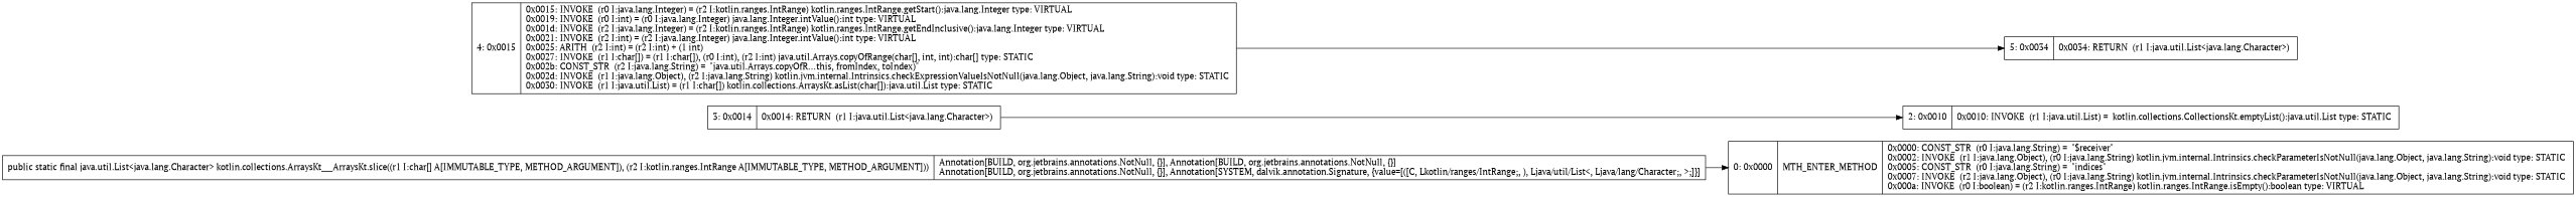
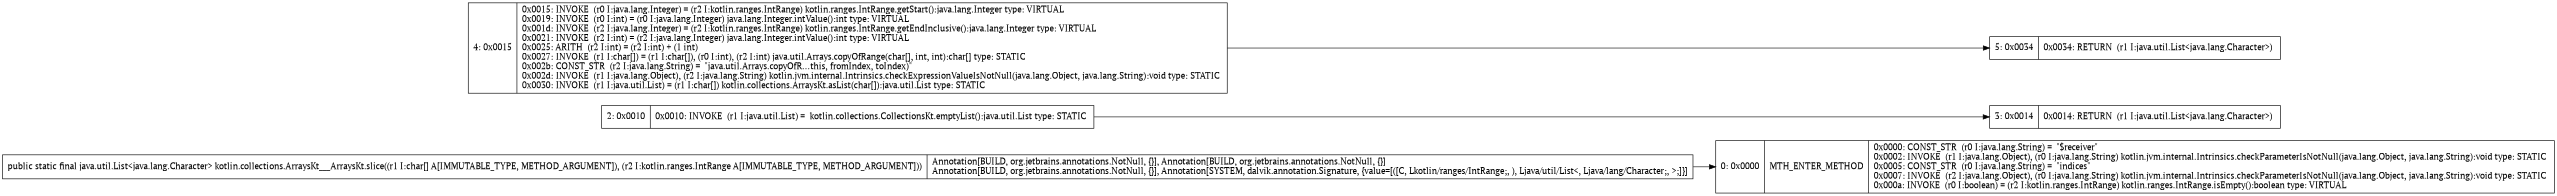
  digraph {
    fontname="PT Serif"
    rankdir=LR
    node [fontname="PT Serif" shape=record]
    edge [fontname="PT Serif"]
    n1 [label="{0\:\ 0x0000|MTH_ENTER_METHOD\l|0x0000: CONST_STR  (r0 I:java.lang.String) =  \"$receiver\" \l0x0002: INVOKE  (r1 I:java.lang.Object), (r0 I:java.lang.String) kotlin.jvm.internal.Intrinsics.checkParameterIsNotNull(java.lang.Object, java.lang.String):void type: STATIC \l0x0005: CONST_STR  (r0 I:java.lang.String) =  \"indices\" \l0x0007: INVOKE  (r2 I:java.lang.Object), (r0 I:java.lang.String) kotlin.jvm.internal.Intrinsics.checkParameterIsNotNull(java.lang.Object, java.lang.String):void type: STATIC \l0x000a: INVOKE  (r0 I:boolean) = (r2 I:kotlin.ranges.IntRange) kotlin.ranges.IntRange.isEmpty():boolean type: VIRTUAL \l}"]
    n2 [label="{2\:\ 0x0010|0x0010: INVOKE  (r1 I:java.util.List) =  kotlin.collections.CollectionsKt.emptyList():java.util.List type: STATIC \l}"]
    n3 [label="{3\:\ 0x0014|0x0014: RETURN  (r1 I:java.util.List\<java.lang.Character\>) \l}"]
    n4 [label="{4\:\ 0x0015|0x0015: INVOKE  (r0 I:java.lang.Integer) = (r2 I:kotlin.ranges.IntRange) kotlin.ranges.IntRange.getStart():java.lang.Integer type: VIRTUAL \l0x0019: INVOKE  (r0 I:int) = (r0 I:java.lang.Integer) java.lang.Integer.intValue():int type: VIRTUAL \l0x001d: INVOKE  (r2 I:java.lang.Integer) = (r2 I:kotlin.ranges.IntRange) kotlin.ranges.IntRange.getEndInclusive():java.lang.Integer type: VIRTUAL \l0x0021: INVOKE  (r2 I:int) = (r2 I:java.lang.Integer) java.lang.Integer.intValue():int type: VIRTUAL \l0x0025: ARITH  (r2 I:int) = (r2 I:int) + (1 int) \l0x0027: INVOKE  (r1 I:char[]) = (r1 I:char[]), (r0 I:int), (r2 I:int) java.util.Arrays.copyOfRange(char[], int, int):char[] type: STATIC \l0x002b: CONST_STR  (r2 I:java.lang.String) =  \"java.util.Arrays.copyOfR…this, fromIndex, toIndex)\" \l0x002d: INVOKE  (r1 I:java.lang.Object), (r2 I:java.lang.String) kotlin.jvm.internal.Intrinsics.checkExpressionValueIsNotNull(java.lang.Object, java.lang.String):void type: STATIC \l0x0030: INVOKE  (r1 I:java.util.List) = (r1 I:char[]) kotlin.collections.ArraysKt.asList(char[]):java.util.List type: STATIC \l}"]
    n5 [label="{5\:\ 0x0034|0x0034: RETURN  (r1 I:java.util.List\<java.lang.Character\>) \l}"]
    n6 [label="{public static final java.util.List\<java.lang.Character\> kotlin.collections.ArraysKt___ArraysKt.slice((r1 I:char[] A[IMMUTABLE_TYPE, METHOD_ARGUMENT]), (r2 I:kotlin.ranges.IntRange A[IMMUTABLE_TYPE, METHOD_ARGUMENT]))  | Annotation[BUILD, org.jetbrains.annotations.NotNull, \{\}], Annotation[BUILD, org.jetbrains.annotations.NotNull, \{\}]\lAnnotation[BUILD, org.jetbrains.annotations.NotNull, \{\}], Annotation[SYSTEM, dalvik.annotation.Signature, \{value=[([C, Lkotlin\/ranges\/IntRange;, ), Ljava\/util\/List\<, Ljava\/lang\/Character;, \>;]\}]\l}"]
-   n3 -> n2
+   n2 -> n3
    n4 -> n5
    n6 -> n1
  }
